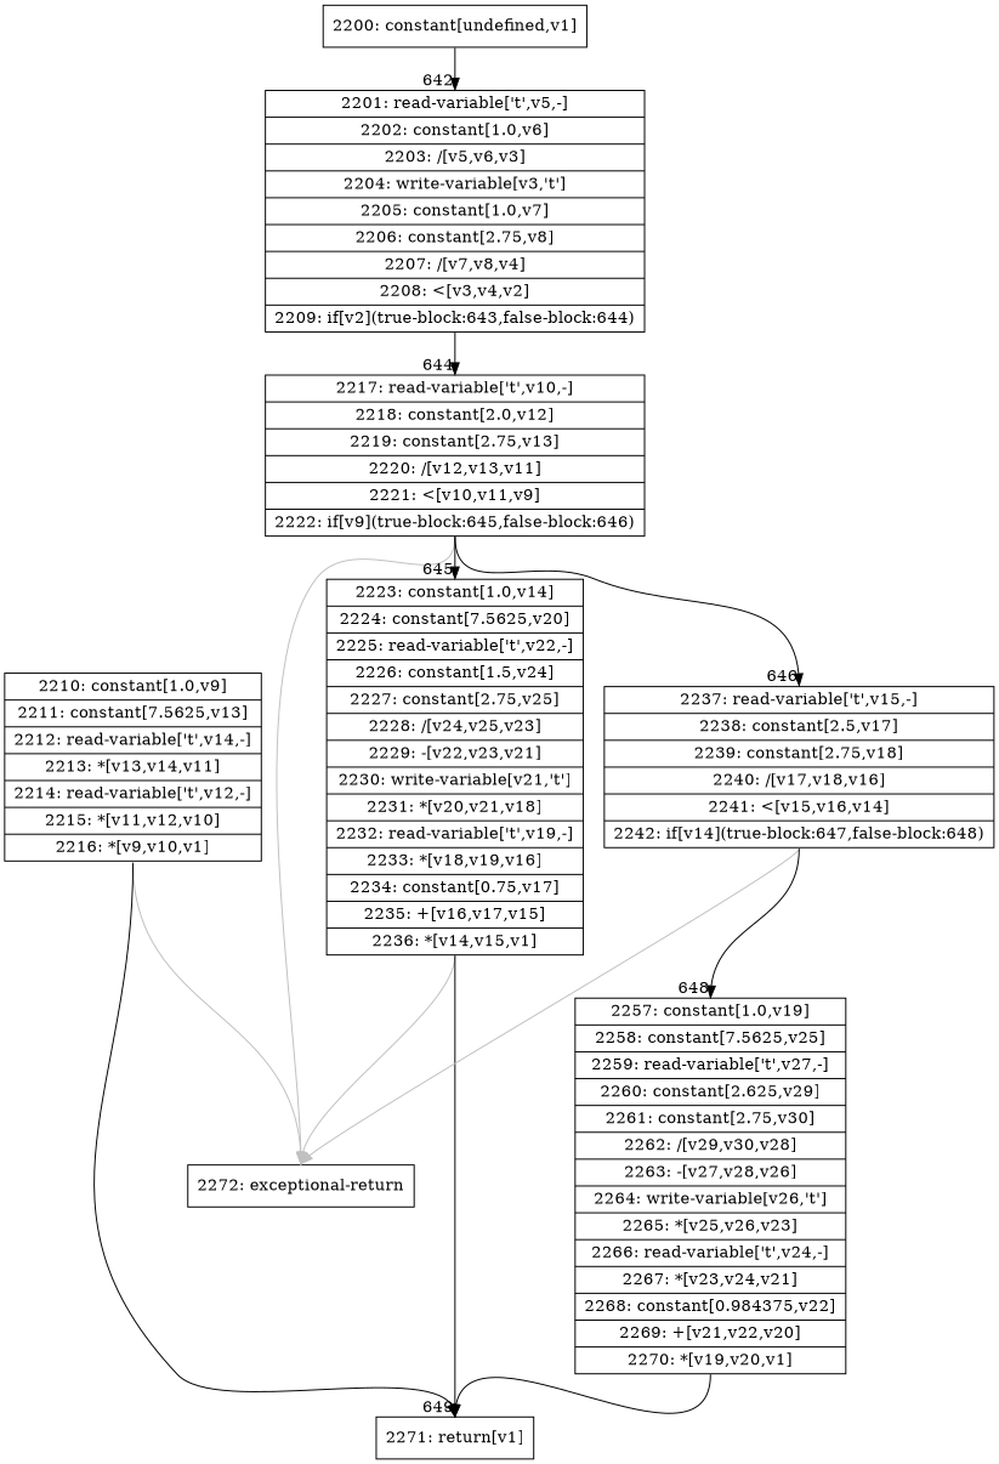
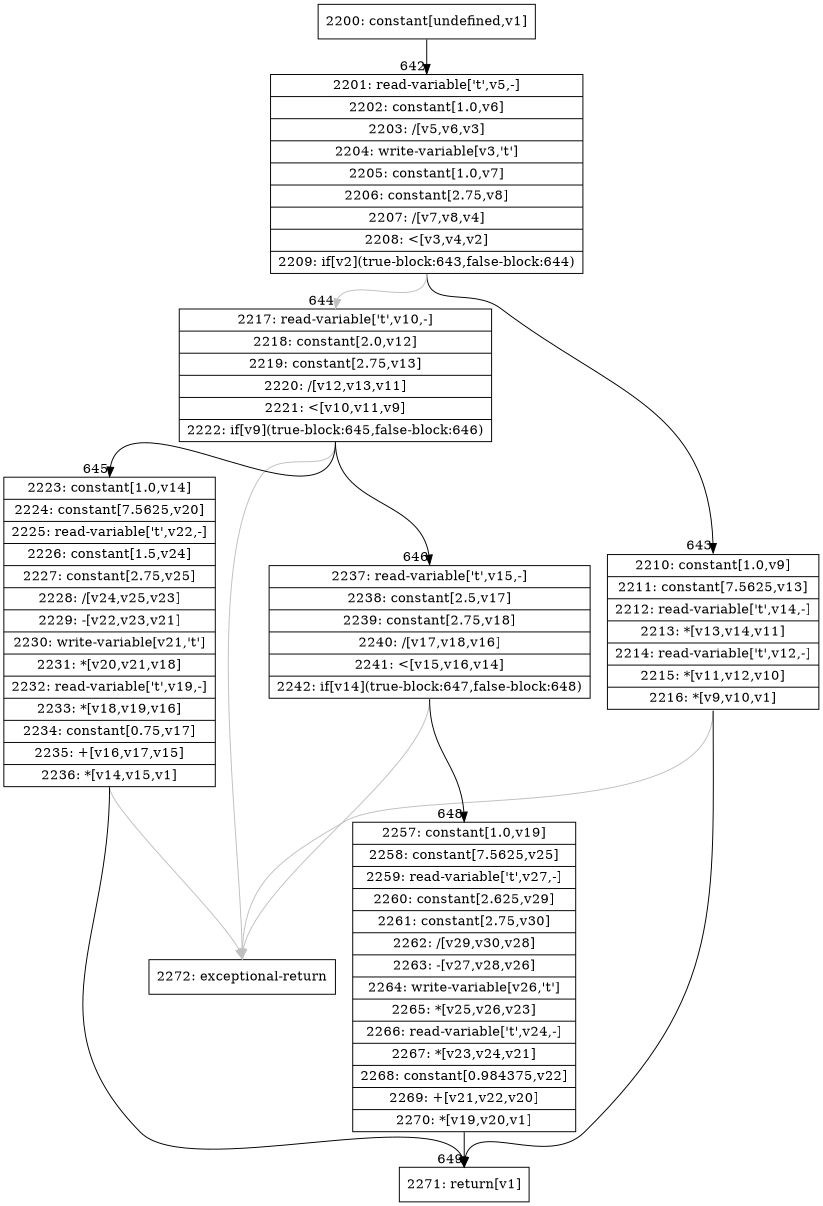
  digraph {
    rankdir=TD
    node [shape=record]
    edge [headport=n tailport=s]
    n1 [label="{2200: constant[undefined,v1]}"]
    n2 [label="{2201: read-variable['t',v5,-]|2202: constant[1.0,v6]|2203: /[v5,v6,v3]|2204: write-variable[v3,'t']|2205: constant[1.0,v7]|2206: constant[2.75,v8]|2207: /[v7,v8,v4]|2208: \<[v3,v4,v2]|2209: if[v2](true-block:643,false-block:644)}"]
    n3 [label="{2210: constant[1.0,v9]|2211: constant[7.5625,v13]|2212: read-variable['t',v14,-]|2213: *[v13,v14,v11]|2214: read-variable['t',v12,-]|2215: *[v11,v12,v10]|2216: *[v9,v10,v1]}"]
    n4 [label="{2217: read-variable['t',v10,-]|2218: constant[2.0,v12]|2219: constant[2.75,v13]|2220: /[v12,v13,v11]|2221: \<[v10,v11,v9]|2222: if[v9](true-block:645,false-block:646)}"]
    n5 [label="{2272: exceptional-return}"]
    n6 [label="{2271: return[v1]}"]
    n7 [label="{2223: constant[1.0,v14]|2224: constant[7.5625,v20]|2225: read-variable['t',v22,-]|2226: constant[1.5,v24]|2227: constant[2.75,v25]|2228: /[v24,v25,v23]|2229: -[v22,v23,v21]|2230: write-variable[v21,'t']|2231: *[v20,v21,v18]|2232: read-variable['t',v19,-]|2233: *[v18,v19,v16]|2234: constant[0.75,v17]|2235: +[v16,v17,v15]|2236: *[v14,v15,v1]}"]
    n8 [label="{2237: read-variable['t',v15,-]|2238: constant[2.5,v17]|2239: constant[2.75,v18]|2240: /[v17,v18,v16]|2241: \<[v15,v16,v14]|2242: if[v14](true-block:647,false-block:648)}"]
    n9 [label="{2257: constant[1.0,v19]|2258: constant[7.5625,v25]|2259: read-variable['t',v27,-]|2260: constant[2.625,v29]|2261: constant[2.75,v30]|2262: /[v29,v30,v28]|2263: -[v27,v28,v26]|2264: write-variable[v26,'t']|2265: *[v25,v26,v23]|2266: read-variable['t',v24,-]|2267: *[v23,v24,v21]|2268: constant[0.984375,v22]|2269: +[v21,v22,v20]|2270: *[v19,v20,v1]}"]
    n1 -> n2 [headlabel="      642"]
-   n2 -> n4 [headlabel="      644"]
+   n2 -> n3 [headlabel="      643"]
+   n2 -> n4 [headlabel="      644" color=gray]
    n3 -> n5 [color=gray]
    n3 -> n6 [headlabel="      649"]
    n4 -> n5 [color=gray]
    n4 -> n7 [headlabel="      645"]
    n4 -> n8 [headlabel="      646"]
    n7 -> n5 [color=gray]
    n7 -> n6
    n8 -> n5 [color=gray]
    n8 -> n9 [headlabel="      648"]
    n9 -> n6
  }
